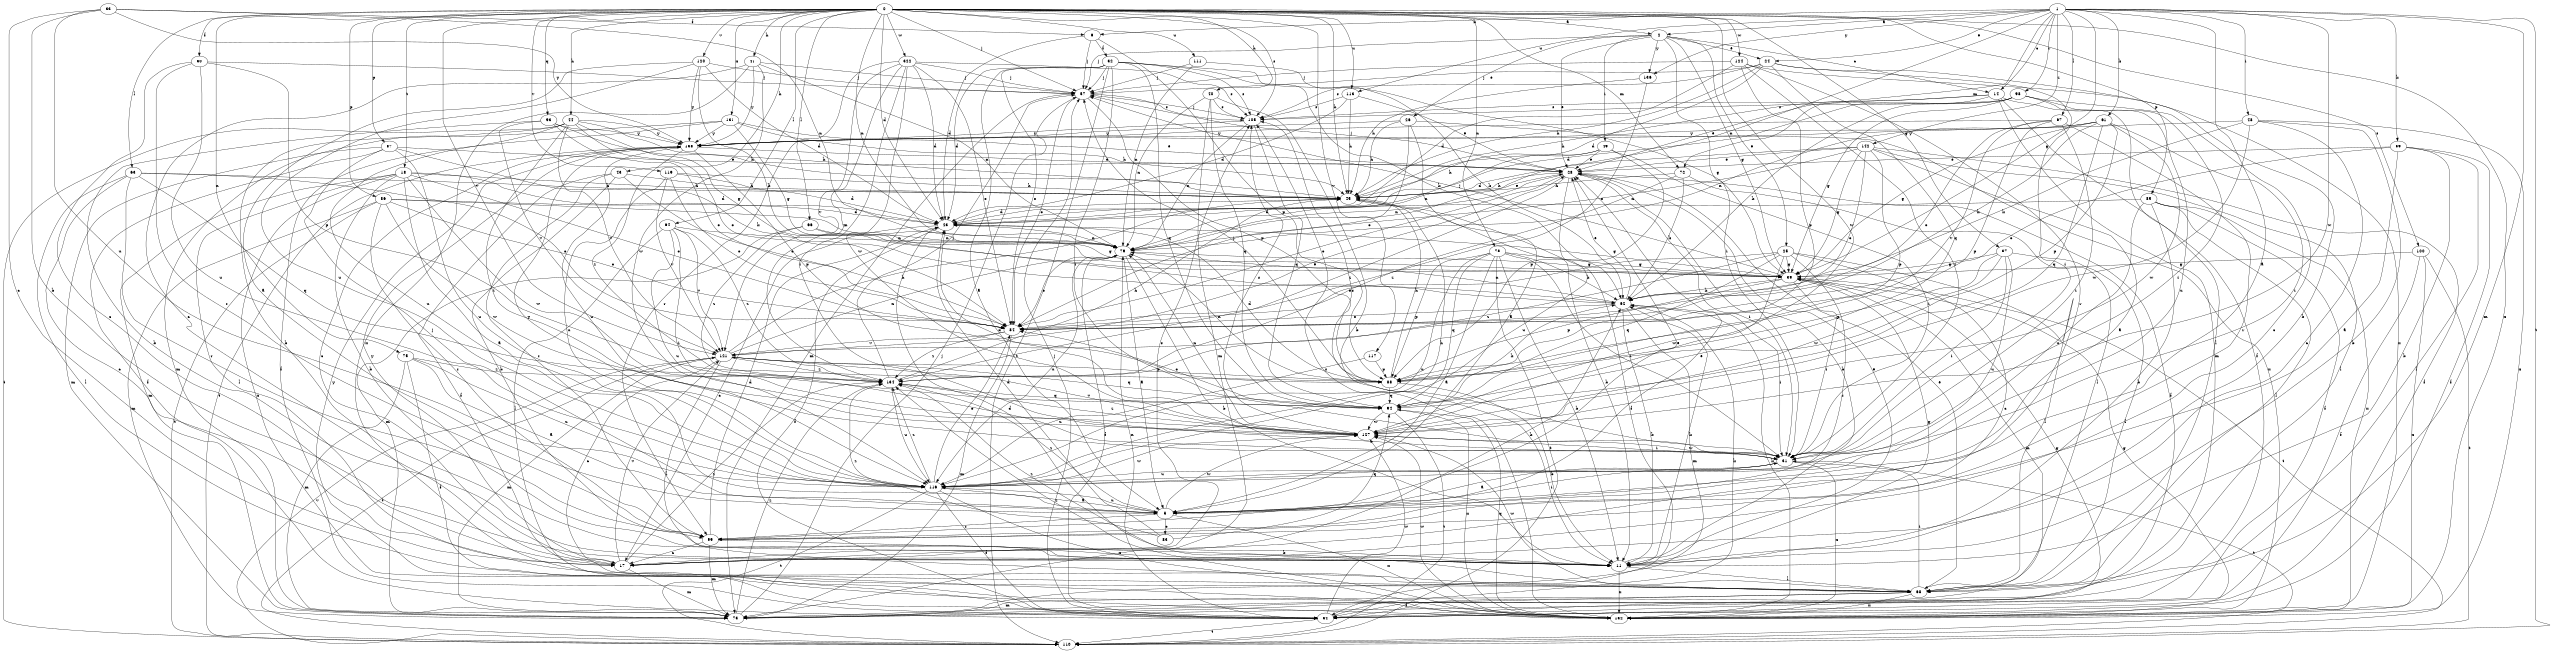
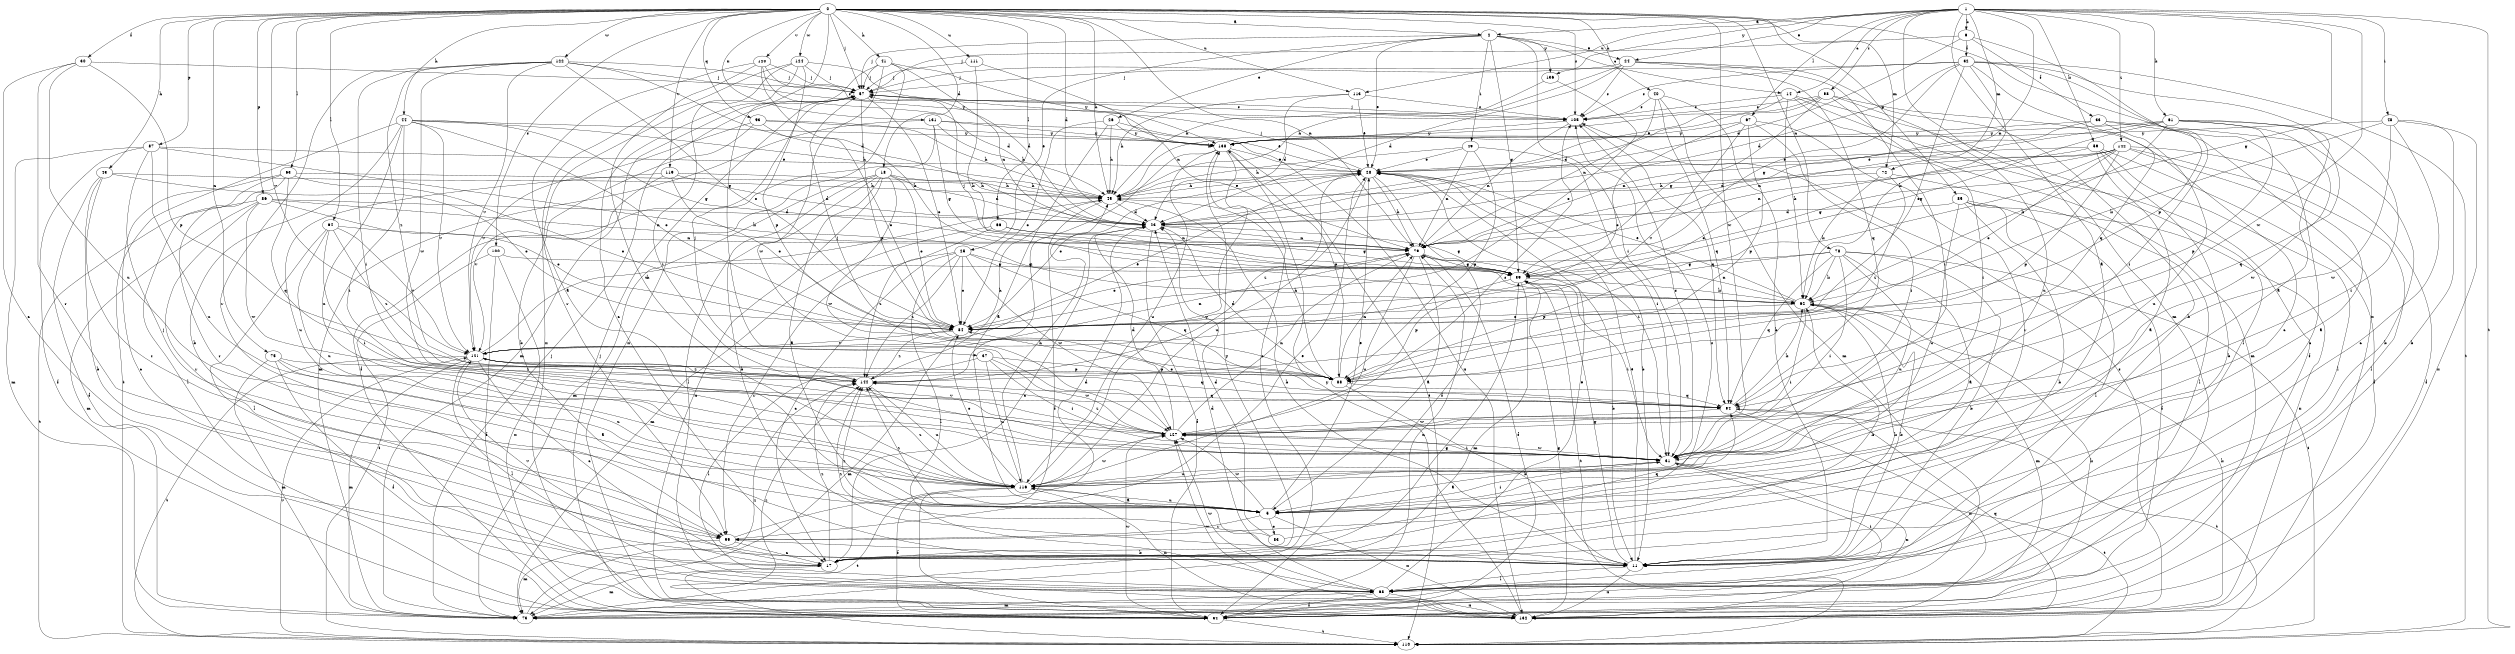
  strict digraph {
    0
    2
    18
    23
    30
    37
    40
    41
    43
    44
    45
    57
    63
    64
    66
    72
    75
    78
    79
    85
    86
    87
    93
    100
    105
    111
    113
-   117
    119
    120
    121
-   122 [label=322]
+   122
    124
    127
    131
    132
    14
    24
    39
    136
    25
    26
    28
    49
    n45 [label=31]
    5
    73
    11
    68
    84
    34
    17
    99
    116
    88
    94
    138
    110
-   144 [label=134]
+   144
    62
    1
    6
    48
    59
    61
    67
    98
    142
    83
    32
    33
    0 -> 2 [label=a]
-   0 -> 18 [label=t]
+   0 -> 18 [label=d]
    0 -> 23 [label=d]
    0 -> 30 [label=f]
    0 -> 37 [label=g]
    0 -> 40 [label=h]
    0 -> 41 [label=h]
    0 -> 43 [label=h]
    0 -> 44 [label=h]
    0 -> 45 [label=h]
    0 -> 57 [label=j]
    0 -> 63 [label=l]
    0 -> 64 [label=l]
    0 -> 66 [label=l]
    0 -> 72 [label=m]
    0 -> 75 [label=n]
    0 -> 78 [label=n]
    0 -> 79 [label=n]
    0 -> 85 [label=p]
    0 -> 86 [label=p]
    0 -> 87 [label=p]
    0 -> 93 [label=q]
    0 -> 100 [label=s]
    0 -> 105 [label=s]
    0 -> 111 [label=u]
    0 -> 113 [label=u]
-   0 -> 117 [label=v]
    0 -> 119 [label=v]
    0 -> 120 [label=v]
    0 -> 121 [label=v]
    0 -> 122 [label=w]
    0 -> 124 [label=w]
    0 -> 127 [label=w]
    0 -> 131 [label=x]
    0 -> 132 [label=x]
    2 -> 57 [label=j]
    2 -> 14 [label=c]
    2 -> 24 [label=e]
    2 -> 39 [label=g]
    2 -> 136 [label=y]
    2 -> 25 [label=e]
    2 -> 26 [label=e]
    2 -> 28 [label=e]
    2 -> 49 [label=i]
    2 -> n45 [label=i]
    18 -> 23 [label=d]
    18 -> 45 [label=h]
    18 -> 127 [label=w]
    18 -> 132 [label=x]
    18 -> 5 [label=a]
    18 -> 73 [label=m]
    18 -> 11 [label=b]
    18 -> 68 [label=l]
    18 -> 84 [label=o]
    23 -> 79 [label=n]
    23 -> 39 [label=g]
    23 -> 34 [label=f]
    23 -> 17 [label=c]
    30 -> 57 [label=j]
    30 -> 17 [label=c]
    30 -> 99 [label=r]
    30 -> 116 [label=u]
    30 -> 88 [label=p]
    37 -> 127 [label=w]
-   37 -> 39 [label=g]
    37 -> n45 [label=i]
    37 -> 68 [label=l]
    37 -> 116 [label=u]
    37 -> 88 [label=p]
    40 -> 79 [label=n]
    40 -> 105 [label=s]
    40 -> 73 [label=m]
    40 -> 11 [label=b]
    40 -> 94 [label=q]
    41 -> 57 [label=j]
    41 -> 79 [label=n]
    41 -> 127 [label=w]
    41 -> 132 [label=x]
    41 -> 17 [label=c]
    41 -> 138 [label=y]
    43 -> 45 [label=h]
    43 -> 11 [label=b]
    43 -> 84 [label=o]
    43 -> 34 [label=f]
    43 -> 99 [label=r]
    44 -> 45 [label=h]
    44 -> 121 [label=v]
    44 -> 39 [label=g]
    44 -> n45 [label=i]
    44 -> 11 [label=b]
    44 -> 84 [label=o]
    44 -> 116 [label=u]
    44 -> 138 [label=y]
    44 -> 110 [label=t]
    45 -> 23 [label=d]
    45 -> 28 [label=e]
    45 -> 11 [label=b]
    45 -> 34 [label=f]
    57 -> 105 [label=s]
    57 -> 73 [label=m]
    57 -> 84 [label=o]
    57 -> 88 [label=p]
    63 -> 45 [label=h]
    63 -> 68 [label=l]
    63 -> 84 [label=o]
    63 -> 17 [label=c]
    63 -> 99 [label=r]
    63 -> 94 [label=q]
    64 -> 79 [label=n]
    64 -> 121 [label=v]
    64 -> n45 [label=i]
    64 -> 68 [label=l]
    64 -> 116 [label=u]
    64 -> 144 [label=z]
    66 -> 79 [label=n]
    66 -> 39 [label=g]
    66 -> 73 [label=m]
    66 -> 144 [label=z]
    72 -> 45 [label=h]
    72 -> 68 [label=l]
    72 -> 144 [label=z]
    72 -> 62 [label=k]
    75 -> 5 [label=a]
    75 -> 73 [label=m]
    75 -> 34 [label=f]
    75 -> 116 [label=u]
    75 -> 144 [label=z]
    78 -> 39 [label=g]
    78 -> n45 [label=i]
    78 -> 5 [label=a]
    78 -> 11 [label=b]
    78 -> 116 [label=u]
    78 -> 88 [label=p]
    78 -> 94 [label=q]
    78 -> 110 [label=t]
    78 -> 62 [label=k]
    79 -> 39 [label=g]
    79 -> 5 [label=a]
    79 -> 11 [label=b]
    79 -> 84 [label=o]
    79 -> 34 [label=f]
    79 -> 116 [label=u]
    85 -> 23 [label=d]
    85 -> 132 [label=x]
    85 -> 11 [label=b]
    85 -> 68 [label=l]
    85 -> 34 [label=f]
    85 -> 116 [label=u]
    86 -> 23 [label=d]
    86 -> 79 [label=n]
    86 -> 127 [label=w]
    86 -> 73 [label=m]
    86 -> 84 [label=o]
    86 -> 99 [label=r]
    86 -> 110 [label=t]
    87 -> 28 [label=e]
    87 -> 5 [label=j]
    87 -> 73 [label=m]
    87 -> 34 [label=f]
    87 -> 116 [label=u]
    87 -> 62 [label=k]
    93 -> 45 [label=h]
    93 -> 121 [label=v]
    93 -> 11 [label=b]
    93 -> 84 [label=o]
    93 -> 138 [label=y]
    100 -> 132 [label=x]
    100 -> 39 [label=g]
    100 -> 34 [label=f]
    100 -> 110 [label=t]
    105 -> 57 [label=j]
    105 -> 79 [label=n]
    105 -> 94 [label=q]
    105 -> 138 [label=y]
    111 -> 57 [label=j]
    111 -> 79 [label=n]
    111 -> 62 [label=k]
    113 -> 23 [label=d]
    113 -> 45 [label=h]
    113 -> 105 [label=s]
    113 -> 28 [label=e]
-   117 -> 116 [label=u]
-   117 -> 88 [label=p]
    119 -> 23 [label=d]
    119 -> 45 [label=h]
    119 -> 121 [label=v]
    119 -> 84 [label=o]
    119 -> 116 [label=u]
    120 -> 23 [label=d]
    120 -> 57 [label=j]
    120 -> 5 [label=a]
    120 -> 116 [label=u]
    120 -> 138 [label=y]
    120 -> 62 [label=k]
    121 -> 45 [label=h]
    121 -> 79 [label=n]
    121 -> 28 [label=e]
    121 -> 73 [label=m]
    121 -> 68 [label=l]
    121 -> 17 [label=c]
    121 -> 88 [label=p]
    121 -> 94 [label=q]
    121 -> 110 [label=t]
    121 -> 144 [label=z]
    122 -> 23 [label=d]
    122 -> 57 [label=j]
    122 -> 105 [label=s]
    122 -> 121 [label=v]
    122 -> 127 [label=w]
    122 -> n45 [label=i]
    122 -> 84 [label=o]
    122 -> 99 [label=r]
    122 -> 144 [label=z]
    124 -> 23 [label=d]
    124 -> 57 [label=j]
    124 -> 132 [label=x]
    124 -> n45 [label=i]
    124 -> 99 [label=r]
    124 -> 88 [label=p]
    127 -> 23 [label=d]
    127 -> 79 [label=n]
    127 -> 105 [label=s]
    127 -> 121 [label=v]
    127 -> n45 [label=i]
    127 -> 144 [label=z]
    131 -> 45 [label=h]
    131 -> 39 [label=g]
    131 -> 28 [label=e]
    131 -> 73 [label=m]
    131 -> 34 [label=f]
    131 -> 138 [label=y]
    132 -> 105 [label=s]
    132 -> 127 [label=w]
    132 -> 39 [label=g]
    132 -> 94 [label=q]
    132 -> 138 [label=y]
    132 -> 144 [label=z]
    132 -> 62 [label=k]
    14 -> 45 [label=h]
    14 -> 105 [label=s]
    14 -> 73 [label=m]
    14 -> 68 [label=l]
    14 -> 34 [label=f]
    14 -> 62 [label=k]
    24 -> 23 [label=d]
    24 -> 45 [label=h]
    24 -> 57 [label=j]
    24 -> 105 [label=s]
    24 -> n45 [label=i]
    24 -> 11 [label=b]
    24 -> 94 [label=q]
    39 -> 57 [label=j]
    39 -> n45 [label=i]
    39 -> 73 [label=m]
    39 -> 88 [label=p]
    39 -> 110 [label=t]
    39 -> 62 [label=k]
    136 -> 45 [label=h]
    136 -> 84 [label=o]
    25 -> 127 [label=w]
    25 -> 39 [label=g]
    25 -> 68 [label=l]
    25 -> 84 [label=o]
    25 -> 17 [label=c]
    25 -> 99 [label=r]
    25 -> 94 [label=q]
    25 -> 144 [label=z]
    26 -> 45 [label=h]
    26 -> 132 [label=x]
    26 -> 5 [label=a]
    26 -> 84 [label=o]
    26 -> 138 [label=y]
    28 -> 45 [label=h]
    28 -> 57 [label=j]
-   28 -> 79 [label=n]
+   28 -> 79 [label=h]
    28 -> n45 [label=i]
    28 -> 11 [label=b]
    28 -> 84 [label=o]
    28 -> 34 [label=f]
    28 -> 116 [label=u]
    28 -> 144 [label=z]
    49 -> 45 [label=h]
    49 -> 79 [label=n]
    49 -> 28 [label=e]
    49 -> n45 [label=i]
    49 -> 88 [label=p]
    n45 -> 105 [label=s]
    n45 -> 127 [label=w]
    n45 -> 132 [label=x]
    n45 -> 5 [label=a]
    n45 -> 116 [label=u]
    n45 -> 110 [label=t]
    5 -> 127 [label=w]
    5 -> 132 [label=x]
    5 -> 28 [label=e]
    5 -> n45 [label=i]
    5 -> 99 [label=r]
    5 -> 116 [label=u]
    5 -> 144 [label=z]
    5 -> 83 [label=o]
    73 -> 57 [label=j]
    73 -> 39 [label=g]
    73 -> 144 [label=z]
    11 -> 132 [label=x]
    11 -> 39 [label=g]
    11 -> 28 [label=e]
    11 -> 68 [label=l]
    11 -> 144 [label=z]
    11 -> 62 [label=k]
    68 -> 23 [label=d]
    68 -> 127 [label=w]
    68 -> 132 [label=x]
    68 -> 28 [label=e]
    68 -> n45 [label=i]
    68 -> 73 [label=m]
    68 -> 34 [label=f]
    84 -> 121 [label=v]
    84 -> 73 [label=m]
    84 -> 144 [label=z]
    34 -> 57 [label=j]
    34 -> 79 [label=n]
    34 -> 127 [label=w]
    34 -> 110 [label=t]
    34 -> 62 [label=k]
    17 -> 105 [label=s]
    17 -> 121 [label=v]
    17 -> 73 [label=m]
    17 -> 138 [label=y]
    17 -> 144 [label=z]
    17 -> 62 [label=k]
    99 -> 23 [label=d]
    99 -> 28 [label=e]
    99 -> 73 [label=m]
    99 -> 11 [label=b]
    99 -> 17 [label=c]
    116 -> 45 [label=h]
    116 -> 127 [label=w]
    116 -> 132 [label=x]
    116 -> 5 [label=a]
    116 -> 84 [label=o]
    116 -> 34 [label=f]
    116 -> 138 [label=y]
    116 -> 110 [label=t]
    116 -> 144 [label=z]
    88 -> 23 [label=d]
    88 -> 45 [label=h]
    88 -> 57 [label=j]
    88 -> 79 [label=n]
    88 -> 11 [label=b]
    88 -> 94 [label=q]
    94 -> 127 [label=w]
    94 -> 132 [label=x]
    94 -> 84 [label=o]
    94 -> 110 [label=t]
    94 -> 62 [label=k]
    138 -> 28 [label=e]
    138 -> 17 [label=c]
    138 -> 116 [label=u]
    138 -> 88 [label=p]
    138 -> 110 [label=t]
    138 -> 144 [label=z]
    110 -> 121 [label=v]
    144 -> 45 [label=h]
    144 -> 57 [label=j]
    144 -> 116 [label=u]
    144 -> 94 [label=q]
    62 -> 79 [label=n]
    62 -> 28 [label=e]
    62 -> n45 [label=i]
    62 -> 73 [label=m]
    62 -> 11 [label=b]
    62 -> 84 [label=o]
    1 -> 2 [label=a]
    1 -> 72 [label=m]
    1 -> 79 [label=n]
    1 -> 113 [label=u]
    1 -> 127 [label=w]
    1 -> 14 [label=c]
    1 -> 24 [label=e]
    1 -> 39 [label=g]
    1 -> 136 [label=y]
    1 -> 5 [label=a]
    1 -> 73 [label=m]
    1 -> 110 [label=t]
    1 -> 6 [label=b]
    1 -> 48 [label=i]
    1 -> 59 [label=k]
    1 -> 61 [label=k]
    1 -> 67 [label=l]
    1 -> 98 [label=r]
    1 -> 142 [label=z]
    6 -> 23 [label=d]
    6 -> 57 [label=j]
    6 -> 88 [label=p]
    6 -> 32 [label=f]
-   33 -> 6 [label=f]
+   6 -> 33 [label=f]
    48 -> 127 [label=w]
    48 -> 132 [label=x]
    48 -> 11 [label=b]
    48 -> 17 [label=c]
    48 -> 138 [label=y]
    48 -> 62 [label=k]
    59 -> 28 [label=e]
    59 -> 5 [label=a]
    59 -> 11 [label=b]
    59 -> 68 [label=l]
    59 -> 84 [label=o]
    59 -> 34 [label=f]
    61 -> 79 [label=n]
    61 -> 127 [label=w]
    61 -> 39 [label=g]
    61 -> n45 [label=i]
    61 -> 88 [label=p]
    61 -> 94 [label=q]
    61 -> 138 [label=y]
    61 -> 62 [label=k]
    67 -> 121 [label=v]
    67 -> n45 [label=i]
    67 -> 84 [label=o]
    67 -> 99 [label=r]
    67 -> 88 [label=p]
    67 -> 138 [label=y]
    98 -> 23 [label=d]
    98 -> 105 [label=s]
    98 -> 39 [label=g]
    98 -> 28 [label=e]
    98 -> n45 [label=i]
    98 -> 17 [label=c]
    98 -> 116 [label=u]
    142 -> 23 [label=d]
    142 -> 79 [label=n]
    142 -> 39 [label=g]
    142 -> 28 [label=e]
    142 -> 5 [label=a]
    142 -> 68 [label=l]
    142 -> 84 [label=o]
    142 -> 34 [label=f]
    142 -> 88 [label=p]
    83 -> 23 [label=d]
    83 -> 94 [label=q]
    83 -> 144 [label=z]
    32 -> 23 [label=d]
    32 -> 57 [label=j]
    32 -> 105 [label=s]
    32 -> 39 [label=g]
    32 -> n45 [label=i]
    32 -> 5 [label=a]
    32 -> 84 [label=o]
    32 -> 94 [label=q]
    32 -> 110 [label=t]
    32 -> 62 [label=k]
    33 -> 79 [label=n]
    33 -> 11 [label=b]
    33 -> 17 [label=c]
    33 -> 116 [label=u]
    33 -> 138 [label=y]
  }
